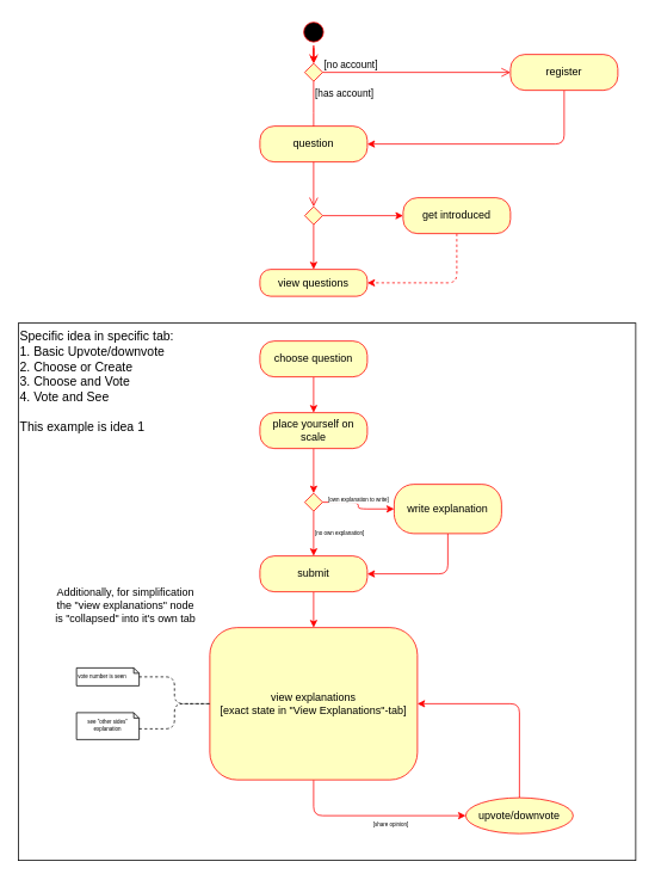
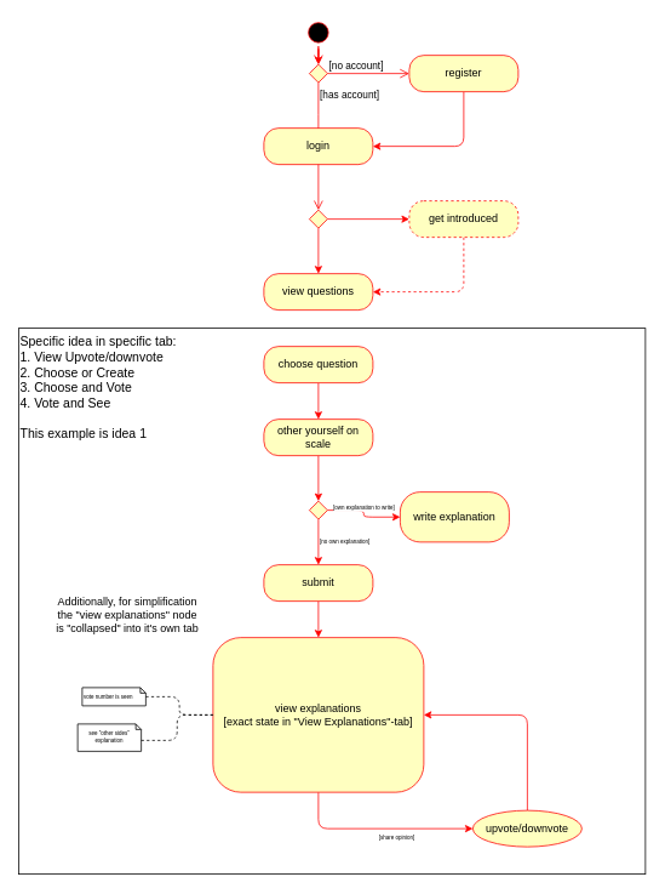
  <mxCell id="0" />
  <mxCell id="1" parent="0" />
  <mxCell id="2" value="" style="edgeStyle=orthogonalEdgeStyle;rounded=1;orthogonalLoop=1;jettySize=auto;html=1;strokeColor=#FF0000;exitX=0.5;exitY=1;exitDx=0;exitDy=0;" parent="1" source="3" target="5" edge="1"><mxGeometry relative="1" as="geometry" /></mxCell>
  <mxCell id="3" value="" style="ellipse;html=1;shape=startState;fillColor=#000000;strokeColor=#ff0000;" parent="1" vertex="1"><mxGeometry x="335" y="20" width="30" height="30" as="geometry" /></mxCell>
  <mxCell id="4" value="" style="edgeStyle=orthogonalEdgeStyle;html=1;verticalAlign=bottom;endArrow=open;endSize=8;strokeColor=#ff0000;entryX=0.5;entryY=0;entryDx=0;entryDy=0;" parent="1" source="3" target="5" edge="1"><mxGeometry relative="1" as="geometry"><mxPoint x="350" y="80" as="targetPoint" /></mxGeometry></mxCell>
  <mxCell id="5" value="" style="rhombus;whiteSpace=wrap;html=1;fillColor=#ffffc0;strokeColor=#ff0000;" parent="1" vertex="1"><mxGeometry x="340" y="70" width="20" height="20" as="geometry" /></mxCell>
  <mxCell id="6" value="[no account]" style="edgeStyle=orthogonalEdgeStyle;html=1;align=left;verticalAlign=bottom;endArrow=open;endSize=8;strokeColor=#ff0000;entryX=0;entryY=0.5;entryDx=0;entryDy=0;" parent="1" source="5" target="11" edge="1"><mxGeometry x="-1" relative="1" as="geometry"><mxPoint x="490" y="100" as="targetPoint" /></mxGeometry></mxCell>
  <mxCell id="7" value="[has account]" style="edgeStyle=orthogonalEdgeStyle;html=1;align=left;verticalAlign=top;endArrow=open;endSize=8;strokeColor=#ff0000;" parent="1" source="5" edge="1"><mxGeometry x="-1" relative="1" as="geometry"><mxPoint x="350" y="180" as="targetPoint" /></mxGeometry></mxCell>
- <mxCell id="8" value="question" style="rounded=1;whiteSpace=wrap;html=1;arcSize=40;fontColor=#000000;fillColor=#ffffc0;strokeColor=#ff0000;" parent="1" vertex="1"><mxGeometry x="290" y="140" width="120" height="40" as="geometry" /></mxCell>
+ <mxCell id="8" value="login" style="rounded=1;whiteSpace=wrap;html=1;arcSize=40;fontColor=#000000;fillColor=#ffffc0;strokeColor=#ff0000;" parent="1" vertex="1"><mxGeometry x="290" y="140" width="120" height="40" as="geometry" /></mxCell>
  <mxCell id="9" value="" style="edgeStyle=orthogonalEdgeStyle;html=1;verticalAlign=bottom;endArrow=open;endSize=8;strokeColor=#ff0000;entryX=0.5;entryY=0;entryDx=0;entryDy=0;" parent="1" source="8" target="14" edge="1"><mxGeometry relative="1" as="geometry"><mxPoint x="350" y="280" as="targetPoint" /></mxGeometry></mxCell>
  <mxCell id="10" style="edgeStyle=orthogonalEdgeStyle;rounded=1;orthogonalLoop=1;jettySize=auto;html=1;entryX=1;entryY=0.5;entryDx=0;entryDy=0;strokeColor=#FF0000;fontSize=6;align=left;exitX=0.5;exitY=1;exitDx=0;exitDy=0;" parent="1" source="11" target="8" edge="1"><mxGeometry relative="1" as="geometry" /></mxCell>
- <mxCell id="11" value="register" style="rounded=1;whiteSpace=wrap;html=1;arcSize=40;fontColor=#000000;fillColor=#ffffc0;strokeColor=#ff0000;" parent="1" vertex="1"><mxGeometry x="570" y="60" width="120" height="40" as="geometry" /></mxCell>
+ <mxCell id="11" value="register" style="rounded=1;whiteSpace=wrap;html=1;arcSize=40;fontColor=#000000;fillColor=#ffffc0;strokeColor=#ff0000;" parent="1" vertex="1"><mxGeometry x="450" y="60" width="120" height="40" as="geometry" /></mxCell>
  <mxCell id="12" style="edgeStyle=orthogonalEdgeStyle;rounded=1;orthogonalLoop=1;jettySize=auto;html=1;entryX=0;entryY=0.5;entryDx=0;entryDy=0;strokeColor=#FF0000;" parent="1" source="14" target="16" edge="1"><mxGeometry relative="1" as="geometry" /></mxCell>
  <mxCell id="13" style="edgeStyle=orthogonalEdgeStyle;rounded=1;orthogonalLoop=1;jettySize=auto;html=1;exitX=0.5;exitY=1;exitDx=0;exitDy=0;entryX=0.5;entryY=0;entryDx=0;entryDy=0;strokeColor=#FF0000;" parent="1" source="14" target="17" edge="1"><mxGeometry relative="1" as="geometry" /></mxCell>
  <mxCell id="14" value="" style="rhombus;whiteSpace=wrap;html=1;fillColor=#ffffc0;strokeColor=#ff0000;" parent="1" vertex="1"><mxGeometry x="340" y="230" width="20" height="20" as="geometry" /></mxCell>
  <mxCell id="15" style="edgeStyle=orthogonalEdgeStyle;rounded=1;orthogonalLoop=1;jettySize=auto;html=1;entryX=1;entryY=0.5;entryDx=0;entryDy=0;strokeColor=#FF0000;exitX=0.5;exitY=1;exitDx=0;exitDy=0;dashed=1;" parent="1" source="16" target="17" edge="1"><mxGeometry relative="1" as="geometry" /></mxCell>
- <mxCell id="16" value="get introduced" style="rounded=1;whiteSpace=wrap;html=1;arcSize=40;fontColor=#000000;fillColor=#ffffc0;strokeColor=#ff0000;" parent="1" vertex="1"><mxGeometry x="450" y="220" width="120" height="40" as="geometry" /></mxCell>
- <mxCell id="17" value="view questions" style="rounded=1;whiteSpace=wrap;html=1;arcSize=40;fontColor=#000000;fillColor=#ffffc0;strokeColor=#ff0000;" parent="1" vertex="1"><mxGeometry x="290" y="300" width="120" height="30" as="geometry" /></mxCell>
+ <mxCell id="16" value="get introduced" style="rounded=1;whiteSpace=wrap;html=1;arcSize=40;fontColor=#000000;fillColor=#ffffc0;strokeColor=#ff0000;dashed=1;" parent="1" vertex="1"><mxGeometry x="450" y="220" width="120" height="40" as="geometry" /></mxCell>
+ <mxCell id="17" value="view questions" style="rounded=1;whiteSpace=wrap;html=1;arcSize=40;fontColor=#000000;fillColor=#ffffc0;strokeColor=#ff0000;" parent="1" vertex="1"><mxGeometry x="290" y="300" width="120" height="40" as="geometry" /></mxCell>
  <mxCell id="18" style="edgeStyle=orthogonalEdgeStyle;rounded=1;orthogonalLoop=1;jettySize=auto;html=1;entryX=0.5;entryY=0;entryDx=0;entryDy=0;strokeColor=#FF0000;" parent="1" source="19" target="23" edge="1"><mxGeometry relative="1" as="geometry" /></mxCell>
  <mxCell id="19" value="choose question" style="rounded=1;whiteSpace=wrap;html=1;arcSize=40;fontColor=#000000;fillColor=#ffffc0;strokeColor=#ff0000;" parent="1" vertex="1"><mxGeometry x="290" y="380" width="120" height="40" as="geometry" /></mxCell>
  <mxCell id="20" value="" style="edgeStyle=orthogonalEdgeStyle;rounded=1;orthogonalLoop=1;jettySize=auto;html=1;strokeColor=#FF0000;fontSize=6;align=left;entryX=0.5;entryY=0;entryDx=0;entryDy=0;" parent="1" source="21" target="34" edge="1"><mxGeometry relative="1" as="geometry"><mxPoint x="350" y="730" as="targetPoint" /></mxGeometry></mxCell>
  <mxCell id="21" value="submit" style="rounded=1;whiteSpace=wrap;html=1;arcSize=40;fontColor=#000000;fillColor=#ffffc0;strokeColor=#ff0000;" parent="1" vertex="1"><mxGeometry x="290" y="620" width="120" height="40" as="geometry" /></mxCell>
  <mxCell id="22" value="" style="edgeStyle=orthogonalEdgeStyle;rounded=1;orthogonalLoop=1;jettySize=auto;html=1;strokeColor=#FF0000;" parent="1" source="23" target="26" edge="1"><mxGeometry relative="1" as="geometry" /></mxCell>
- <mxCell id="23" value="place yourself on scale" style="rounded=1;whiteSpace=wrap;html=1;arcSize=40;fontColor=#000000;fillColor=#ffffc0;strokeColor=#ff0000;" parent="1" vertex="1"><mxGeometry x="290" y="460" width="120" height="40" as="geometry" /></mxCell>
+ <mxCell id="23" value="other yourself on scale" style="rounded=1;whiteSpace=wrap;html=1;arcSize=40;fontColor=#000000;fillColor=#ffffc0;strokeColor=#ff0000;" parent="1" vertex="1"><mxGeometry x="290" y="460" width="120" height="40" as="geometry" /></mxCell>
  <mxCell id="24" value="[no own explanation]" style="edgeStyle=orthogonalEdgeStyle;rounded=1;orthogonalLoop=1;jettySize=auto;html=1;strokeColor=#FF0000;verticalAlign=middle;align=left;fontSize=6;" parent="1" source="26" target="21" edge="1"><mxGeometry relative="1" as="geometry" /></mxCell>
  <mxCell id="25" value="&lt;div style=&quot;font-size: 6px;&quot;&gt;[own explanation to write]&lt;br style=&quot;font-size: 6px;&quot;&gt;&lt;/div&gt;" style="edgeStyle=orthogonalEdgeStyle;rounded=1;orthogonalLoop=1;jettySize=auto;html=1;entryX=0;entryY=0.5;entryDx=0;entryDy=0;strokeColor=#FF0000;verticalAlign=bottom;align=center;fontSize=6;" parent="1" source="26" target="28" edge="1"><mxGeometry relative="1" as="geometry" /></mxCell>
  <mxCell id="26" value="" style="rhombus;whiteSpace=wrap;html=1;fillColor=#ffffc0;strokeColor=#ff0000;" parent="1" vertex="1"><mxGeometry x="340" y="550" width="20" height="20" as="geometry" /></mxCell>
- <mxCell id="27" style="edgeStyle=orthogonalEdgeStyle;rounded=1;orthogonalLoop=1;jettySize=auto;html=1;entryX=1;entryY=0.5;entryDx=0;entryDy=0;strokeColor=#FF0000;exitX=0.5;exitY=1;exitDx=0;exitDy=0;" parent="1" source="28" target="21" edge="1"><mxGeometry relative="1" as="geometry" /></mxCell>
  <mxCell id="28" value="write explanation" style="rounded=1;whiteSpace=wrap;html=1;arcSize=40;fontColor=#000000;fillColor=#ffffc0;strokeColor=#ff0000;" parent="1" vertex="1"><mxGeometry x="440" y="540" width="120" height="55" as="geometry" /></mxCell>
  <mxCell id="29" value="[share opinion] " style="edgeStyle=orthogonalEdgeStyle;rounded=1;orthogonalLoop=1;jettySize=auto;html=1;strokeColor=#FF0000;fontSize=6;align=left;entryX=0;entryY=0.5;entryDx=0;entryDy=0;exitX=0.5;exitY=1;exitDx=0;exitDy=0;verticalAlign=top;" parent="1" source="34" target="31" edge="1"><mxGeometry relative="1" as="geometry"><mxPoint x="350" y="960" as="sourcePoint" /></mxGeometry></mxCell>
  <mxCell id="30" style="edgeStyle=orthogonalEdgeStyle;rounded=1;orthogonalLoop=1;jettySize=auto;html=1;entryX=1;entryY=0.5;entryDx=0;entryDy=0;exitX=0.5;exitY=0;exitDx=0;exitDy=0;strokeColor=#FF0000;" edge="1" parent="1" source="31" target="34"><mxGeometry relative="1" as="geometry"><mxPoint x="528.75" y="845" as="targetPoint" /></mxGeometry></mxCell>
  <mxCell id="31" value="upvote/downvote" style="ellipse;whiteSpace=wrap;html=1;arcSize=40;fontColor=#000000;fillColor=#ffffc0;strokeColor=#ff0000;" parent="1" vertex="1"><mxGeometry x="520" y="890" width="120" height="40" as="geometry" /></mxCell>
- <mxCell id="32" value="&lt;div style=&quot;font-size: 14px&quot;&gt;Specific idea in specific tab:&lt;br&gt;1. Basic Upvote/downvote&lt;/div&gt;&lt;div style=&quot;font-size: 14px&quot;&gt;2. Choose or Create&lt;/div&gt;&lt;div style=&quot;font-size: 14px&quot;&gt;3. Choose and Vote&lt;/div&gt;&lt;div style=&quot;font-size: 14px&quot;&gt;4. Vote and See&lt;/div&gt;&lt;div style=&quot;font-size: 14px&quot;&gt;&lt;br&gt;&lt;/div&gt;&lt;div style=&quot;font-size: 14px&quot;&gt;This example is idea 1&lt;br style=&quot;font-size: 14px&quot;&gt;&lt;/div&gt;" style="rounded=0;whiteSpace=wrap;html=1;fontSize=14;fillColor=none;align=left;verticalAlign=top;" parent="1" vertex="1"><mxGeometry x="20" y="360" width="690" height="600" as="geometry" /></mxCell>
+ <mxCell id="32" value="&lt;div style=&quot;font-size: 14px&quot;&gt;Specific idea in specific tab:&lt;br&gt;1. View Upvote/downvote&lt;/div&gt;&lt;div style=&quot;font-size: 14px&quot;&gt;2. Choose or Create&lt;/div&gt;&lt;div style=&quot;font-size: 14px&quot;&gt;3. Choose and Vote&lt;/div&gt;&lt;div style=&quot;font-size: 14px&quot;&gt;4. Vote and See&lt;/div&gt;&lt;div style=&quot;font-size: 14px&quot;&gt;&lt;br&gt;&lt;/div&gt;&lt;div style=&quot;font-size: 14px&quot;&gt;This example is idea 1&lt;br style=&quot;font-size: 14px&quot;&gt;&lt;/div&gt;" style="rounded=0;whiteSpace=wrap;html=1;fontSize=14;fillColor=none;align=left;verticalAlign=top;" parent="1" vertex="1"><mxGeometry x="20" y="360" width="690" height="600" as="geometry" /></mxCell>
  <mxCell id="33" value="Additionally, for simplification the &quot;view explanations&quot; node is &quot;collapsed&quot; into it's own tab" style="text;html=1;strokeColor=none;fillColor=none;align=center;verticalAlign=middle;whiteSpace=wrap;rounded=0;" vertex="1" parent="1"><mxGeometry x="60" y="630" width="160" height="90" as="geometry" /></mxCell>
  <mxCell id="34" value="view explanations&lt;br&gt;[exact state in &quot;View Explanations&quot;-tab]" style="rounded=1;whiteSpace=wrap;html=1;arcSize=18;fontColor=#000000;fillColor=#ffffc0;strokeColor=#ff0000;" vertex="1" parent="1"><mxGeometry x="234" y="700" width="232" height="170" as="geometry" /></mxCell>
  <mxCell id="35" value="" style="edgeStyle=orthogonalEdgeStyle;rounded=1;orthogonalLoop=1;jettySize=auto;html=1;dashed=1;endArrow=none;endFill=0;strokeColor=#000000;fontSize=6;align=left;entryX=0;entryY=0.5;entryDx=0;entryDy=0;" edge="1" parent="1" source="36" target="34"><mxGeometry relative="1" as="geometry"><mxPoint x="195" y="785" as="targetPoint" /></mxGeometry></mxCell>
- <mxCell id="36" value="vote number is seen" style="shape=note;whiteSpace=wrap;html=1;backgroundOutline=1;darkOpacity=0.05;fillColor=none;gradientColor=none;fontSize=6;align=left;size=6;" vertex="1" parent="1"><mxGeometry x="85" y="745" width="70" height="20" as="geometry" /></mxCell>
+ <mxCell id="36" value="vote number is seen" style="shape=note;whiteSpace=wrap;html=1;backgroundOutline=1;darkOpacity=0.05;fillColor=none;gradientColor=none;fontSize=6;align=left;size=6;" vertex="1" parent="1"><mxGeometry x="90" y="755" width="70" height="20" as="geometry" /></mxCell>
  <mxCell id="37" value="see &quot;other sides&quot; explanation" style="shape=note;whiteSpace=wrap;html=1;backgroundOutline=1;darkOpacity=0.05;fillColor=none;gradientColor=none;fontSize=6;align=center;size=6;" vertex="1" parent="1"><mxGeometry x="85" y="795" width="70" height="30" as="geometry" /></mxCell>
  <mxCell id="38" value="" style="edgeStyle=orthogonalEdgeStyle;rounded=1;orthogonalLoop=1;jettySize=auto;html=1;dashed=1;endArrow=none;endFill=0;strokeColor=#000000;fontSize=6;align=left;entryX=0;entryY=0.5;entryDx=0;entryDy=0;exitX=0;exitY=0;exitDx=70;exitDy=18;exitPerimeter=0;" edge="1" parent="1" source="37" target="34"><mxGeometry relative="1" as="geometry"><mxPoint x="165" y="765" as="sourcePoint" /><mxPoint x="195" y="785" as="targetPoint" /></mxGeometry></mxCell>
